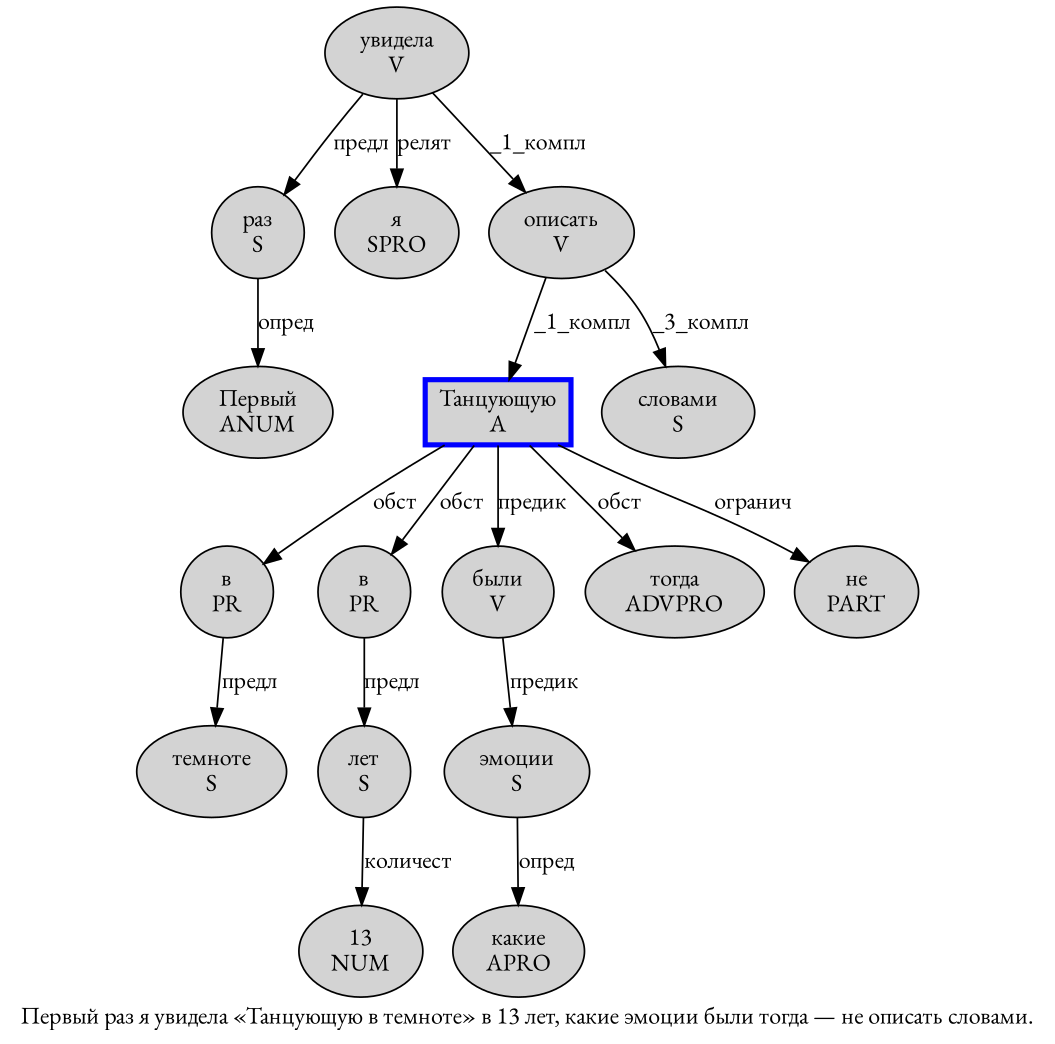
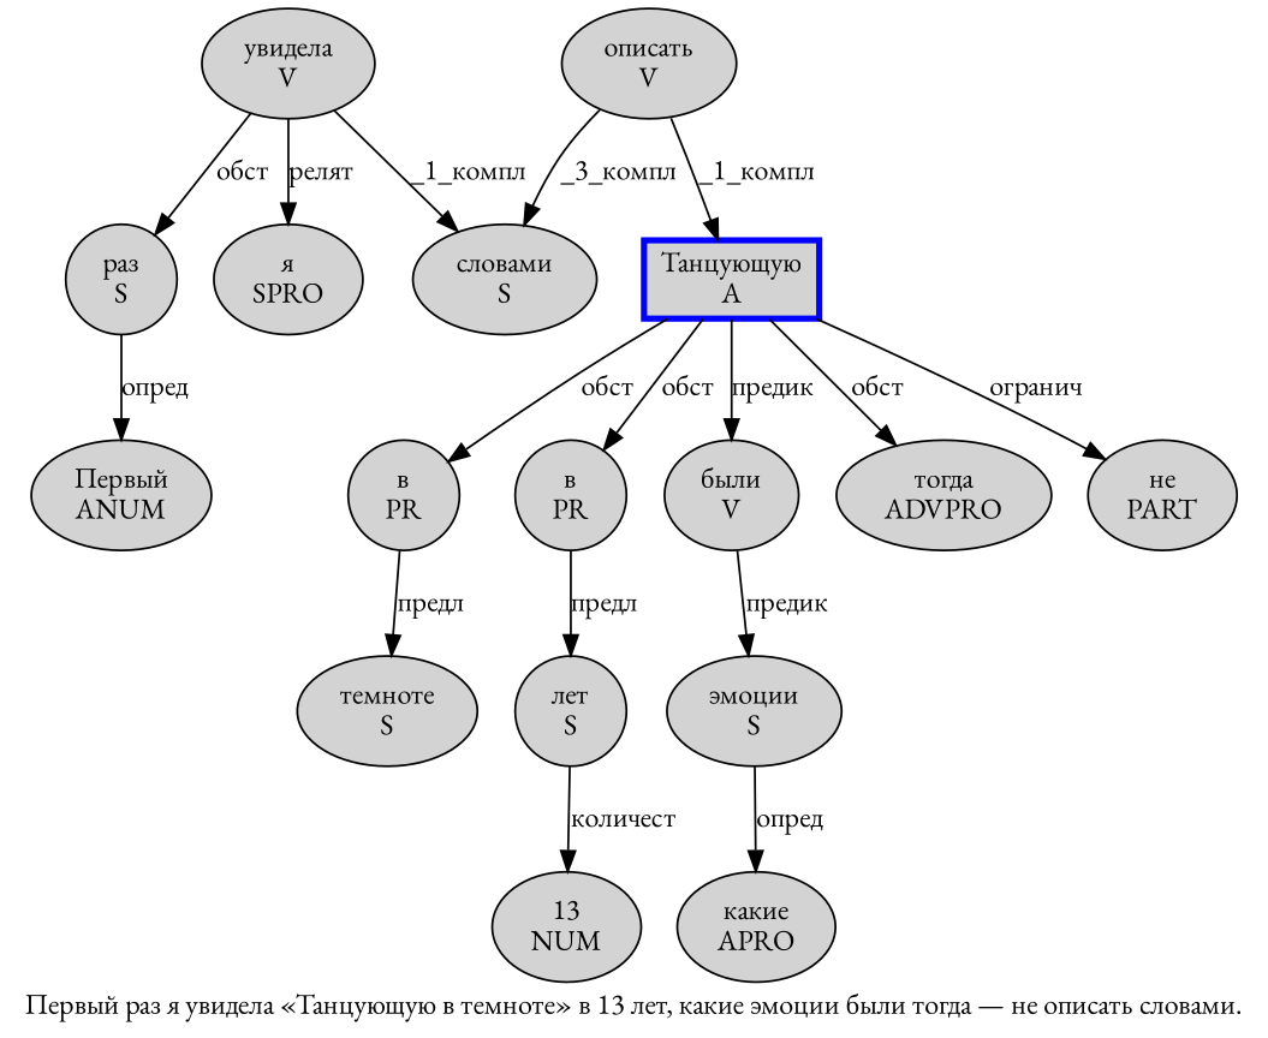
  digraph {
    fontname="EB Garamond"
    label="Первый раз я увидела «Танцующую в темноте» в 13 лет, какие эмоции были тогда — не описать словами."
    node [fillcolor=lightgray fontname="EB Garamond" penwidth=1 shape=ellipse style=filled]
    edge [fontname="EB Garamond"]
    n1 [label="Первый\nANUM"]
    n2 [label="раз\nS"]
    n3 [label="я\nSPRO"]
    n4 [label="увидела\nV"]
    n5 [label="описать\nV"]
    n6 [color=blue label="Танцующую\nA" penwidth=3 shape=box]
    n7 [label="словами\nS"]
    n8 [label="в\nPR"]
    n9 [label="в\nPR"]
    n10 [label="были\nV"]
    n11 [label="тогда\nADVPRO"]
    n12 [label="не\nPART"]
    n13 [label="темноте\nS"]
    n14 [label="лет\nS"]
    n15 [label="эмоции\nS"]
    n16 [label="13\nNUM"]
    n17 [label="какие\nAPRO"]
    n2 -> n1 [label="опред"]
-   n4 -> n2 [label="предл"]
+   n4 -> n2 [label="обст"]
    n4 -> n3 [label="релят"]
-   n4 -> n5 [label="_1_компл"]
+   n4 -> n7 [label="_1_компл"]
    n5 -> n6 [label="_1_компл"]
    n5 -> n7 [label="_3_компл"]
    n6 -> n8 [label="обст"]
    n6 -> n9 [label="обст"]
    n6 -> n10 [label="предик"]
    n6 -> n11 [label="обст"]
    n6 -> n12 [label="огранич"]
    n8 -> n13 [label="предл"]
    n9 -> n14 [label="предл"]
    n10 -> n15 [label="предик"]
    n14 -> n16 [label="количест"]
    n15 -> n17 [label="опред"]
  }
